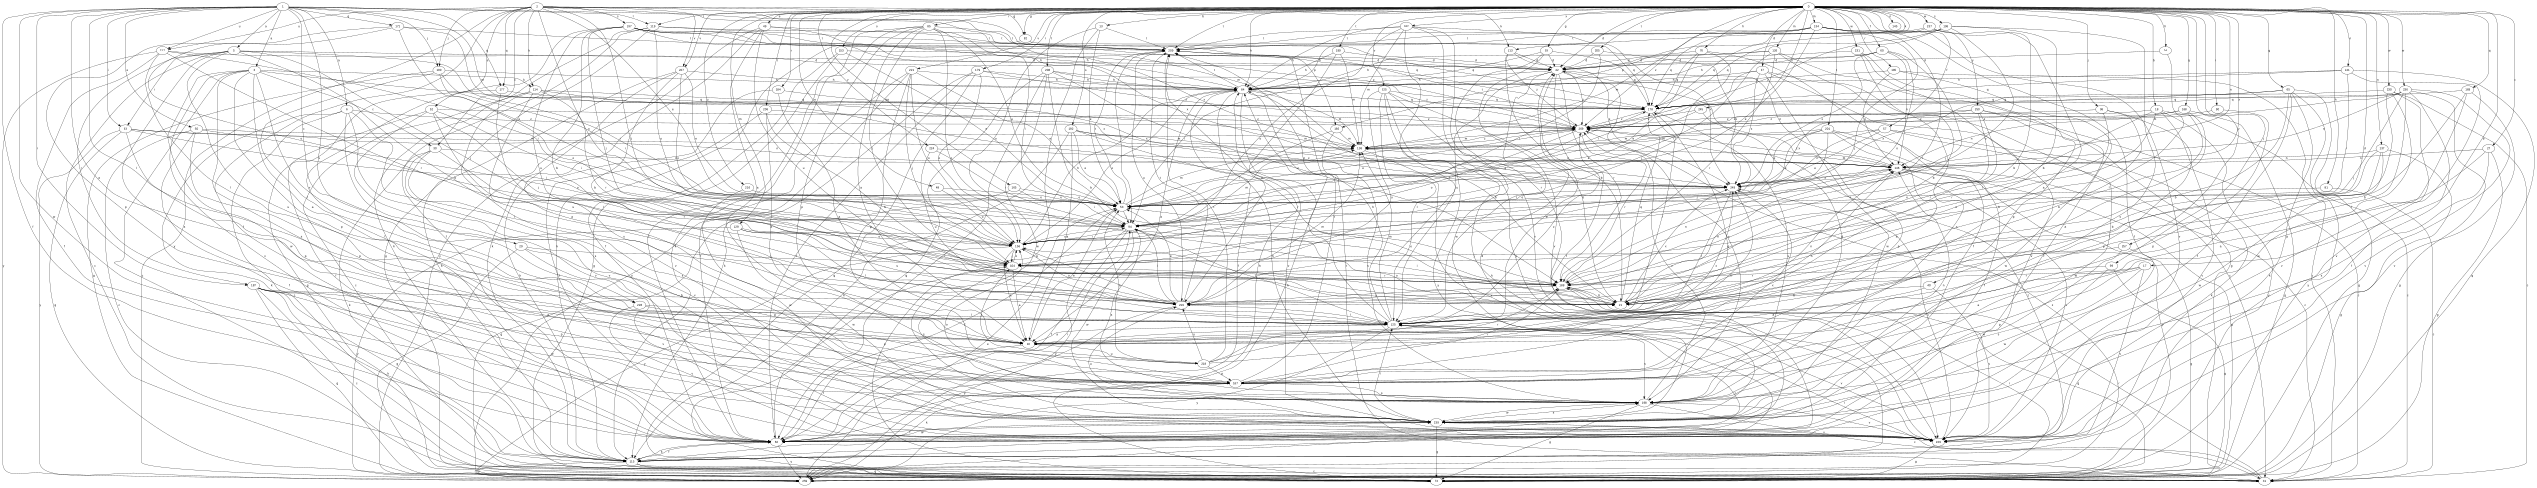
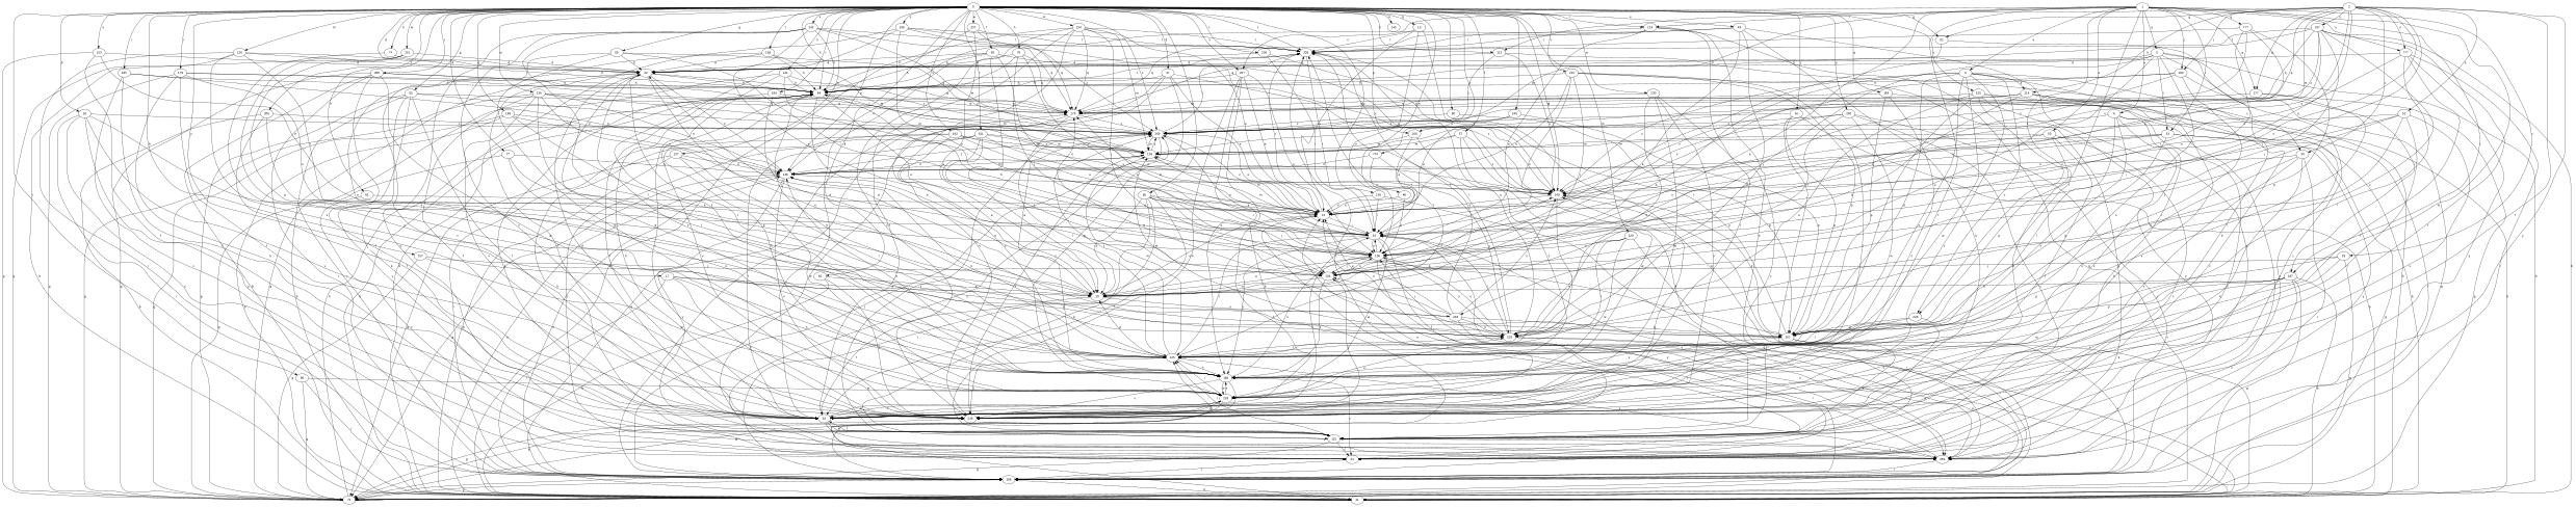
  strict digraph {
    fontname="Liberation Sans"
    node [fontname="Liberation Sans"]
    edge [fontname="Liberation Sans"]
    0
    13
    17
    18
    27
    37
    40
    42
    48
    49
    57
    60
    65
    69
    n15 [label=82]
    74
    76
    81
    84
    85
    90
    96
    99
    113
    119
    126
    129
    134
    137
    141
    145
    146
    153
    165
    166
    168
    169
    179
    184
    185
    192
    196
    199
    201
    205
    206
    208
    209
-   216
    221
    224
    225
    227
    230
    231
    236
    237
    242
    245
    249
    250
    257
    269
    53
    156
    73
    10
    167
    198
    229
    188
    259
    31
    219
    239
    21
    63
    125
    115
    136
    104
    178
    94
    1
    3
    5
    6
    29
    50
    93
    100
    171
    177
    187
    217
    228
    30
    114
    218
    2
    52
    197
    0 -> 13 [label=b]
    0 -> 17 [label=b]
    0 -> 18 [label=b]
    0 -> 27 [label=c]
    0 -> 37 [label=d]
    0 -> 40 [label=d]
    0 -> 42 [label=d]
    0 -> 48 [label=e]
    0 -> 49 [label=e]
    0 -> 57 [label=f]
    0 -> 60 [label=f]
    0 -> 65 [label=g]
    0 -> 69 [label=g]
    0 -> n15 [label=g]
    0 -> 74 [label=h]
    0 -> 76 [label=h]
    0 -> 81 [label=h]
    0 -> 84 [label=h]
    0 -> 85 [label=i]
    0 -> 90 [label=i]
    0 -> 96 [label=j]
    0 -> 99 [label=j]
    0 -> 113 [label=k]
    0 -> 119 [label=l]
    0 -> 126 [label=m]
    0 -> 129 [label=m]
    0 -> 134 [label=m]
    0 -> 137 [label=n]
    0 -> 141 [label=n]
    0 -> 145 [label=n]
    0 -> 146 [label=n]
    0 -> 153 [label=o]
    0 -> 165 [label=p]
    0 -> 166 [label=p]
    0 -> 168 [label=q]
    0 -> 169 [label=q]
    0 -> 179 [label=r]
    0 -> 184 [label=r]
    0 -> 185 [label=r]
    0 -> 192 [label=s]
    0 -> 196 [label=s]
    0 -> 199 [label=t]
    0 -> 201 [label=t]
    0 -> 205 [label=t]
    0 -> 206 [label=t]
    0 -> 208 [label=t]
    0 -> 209 [label=t]
-   0 -> 216 [label=u]
    0 -> 221 [label=v]
    0 -> 224 [label=v]
    0 -> 225 [label=v]
    0 -> 227 [label=v]
    0 -> 230 [label=w]
    0 -> 231 [label=w]
    0 -> 236 [label=w]
    0 -> 237 [label=w]
    0 -> 242 [label=x]
    0 -> 245 [label=x]
    0 -> 249 [label=x]
    0 -> 250 [label=y]
    0 -> 257 [label=y]
    0 -> 269 [label=z]
    13 -> 209 [label=t]
    13 -> 53 [label=e]
    13 -> 156 [label=o]
    13 -> 73 [label=g]
    17 -> 10 [label=a]
    17 -> 167 [label=p]
    17 -> 198 [label=s]
    17 -> 229 [label=v]
    17 -> 188 [label=r]
    18 -> 269 [label=z]
    18 -> 229 [label=v]
    18 -> 188 [label=r]
    18 -> 259 [label=y]
    18 -> 31 [label=c]
    18 -> 219 [label=u]
    27 -> 146 [label=n]
    27 -> 73 [label=g]
    27 -> 10 [label=a]
    27 -> 198 [label=s]
    37 -> 84 [label=h]
    37 -> 249 [label=x]
    37 -> 53 [label=e]
    37 -> 229 [label=v]
    37 -> 31 [label=c]
    37 -> 239 [label=w]
    40 -> 10 [label=a]
    40 -> 229 [label=v]
    40 -> 21 [label=b]
    42 -> 84 [label=h]
    42 -> 146 [label=n]
    42 -> 269 [label=z]
    42 -> 198 [label=s]
    42 -> 188 [label=r]
    42 -> 219 [label=u]
    42 -> 63 [label=f]
    42 -> 125 [label=l]
    48 -> 53 [label=e]
    48 -> 156 [label=o]
    49 -> 84 [label=h]
    49 -> 209 [label=t]
    49 -> 10 [label=a]
    49 -> 259 [label=y]
    49 -> 219 [label=u]
    49 -> 115 [label=k]
    57 -> 249 [label=x]
    57 -> 53 [label=e]
    57 -> 239 [label=w]
    57 -> 115 [label=k]
    57 -> 136 [label=m]
    60 -> 42 [label=d]
    60 -> 84 [label=h]
    60 -> 146 [label=n]
    60 -> 249 [label=x]
    60 -> 156 [label=o]
    60 -> 104 [label=j]
    65 -> 249 [label=x]
    65 -> 73 [label=g]
    65 -> 259 [label=y]
    65 -> 21 [label=b]
-   65 -> 239 [label=f]
+   65 -> 63 [label=f]
    65 -> 115 [label=k]
    65 -> 178 [label=q]
    69 -> 42 [label=d]
    69 -> 229 [label=v]
    69 -> 239 [label=w]
    69 -> 178 [label=q]
    69 -> 94 [label=i]
    n15 -> 115 [label=k]
    n15 -> 178 [label=q]
    74 -> 42 [label=d]
    74 -> 125 [label=l]
    76 -> 42 [label=d]
    76 -> 63 [label=f]
    76 -> 104 [label=j]
    76 -> 178 [label=q]
    76 -> 94 [label=i]
    81 -> 53 [label=e]
    81 -> 31 [label=c]
    84 -> 209 [label=t]
    84 -> 156 [label=o]
    84 -> 10 [label=a]
    84 -> 229 [label=v]
    84 -> 21 [label=b]
    84 -> 63 [label=f]
    84 -> 136 [label=m]
    84 -> 178 [label=q]
-   85 -> 209 [label=t]
    85 -> 53 [label=e]
    85 -> 10 [label=a]
    85 -> 167 [label=p]
    85 -> 188 [label=r]
    85 -> 63 [label=f]
    85 -> 115 [label=k]
    85 -> 104 [label=j]
    85 -> 94 [label=i]
    90 -> 269 [label=z]
    90 -> 167 [label=p]
    96 -> 269 [label=z]
    96 -> 167 [label=p]
    96 -> 188 [label=r]
    96 -> 21 [label=b]
    99 -> 73 [label=g]
    99 -> 188 [label=r]
    99 -> 239 [label=w]
    113 -> 42 [label=d]
    113 -> 249 [label=x]
    113 -> 269 [label=z]
    113 -> 21 [label=b]
    119 -> 209 [label=t]
    119 -> 156 [label=o]
    119 -> 73 [label=g]
    119 -> 63 [label=f]
    119 -> 115 [label=k]
    119 -> 178 [label=q]
    126 -> 42 [label=d]
    126 -> 84 [label=h]
    126 -> 73 [label=g]
    126 -> 198 [label=s]
    126 -> 188 [label=r]
    126 -> 94 [label=i]
    129 -> 156 [label=o]
    129 -> 259 [label=y]
    129 -> 219 [label=u]
    129 -> 239 [label=w]
    129 -> 125 [label=l]
    134 -> 84 [label=h]
    134 -> 209 [label=t]
    134 -> 53 [label=e]
    134 -> 229 [label=v]
    134 -> 188 [label=r]
    134 -> 63 [label=f]
    134 -> 136 [label=m]
    134 -> 104 [label=j]
    134 -> 178 [label=q]
    137 -> 146 [label=n]
    137 -> 73 [label=g]
    137 -> 239 [label=w]
    137 -> 21 [label=b]
    137 -> 125 [label=l]
    141 -> 84 [label=h]
    141 -> 73 [label=g]
    141 -> 229 [label=v]
    141 -> 178 [label=q]
    141 -> 94 [label=i]
    146 -> 249 [label=x]
    146 -> 269 [label=z]
    146 -> 73 [label=g]
    146 -> 229 [label=v]
    146 -> 259 [label=y]
    146 -> 136 [label=m]
    153 -> 42 [label=d]
    153 -> 53 [label=e]
    153 -> 73 [label=g]
    153 -> 63 [label=f]
    165 -> 53 [label=e]
    165 -> 73 [label=g]
    165 -> 94 [label=i]
    166 -> 198 [label=s]
    166 -> 136 [label=m]
    166 -> 94 [label=i]
    168 -> 146 [label=n]
    168 -> 269 [label=z]
    168 -> 73 [label=g]
    168 -> 10 [label=a]
    168 -> 21 [label=b]
    169 -> 167 [label=p]
    169 -> 229 [label=v]
    169 -> 21 [label=b]
    169 -> 178 [label=q]
    179 -> 84 [label=h]
    179 -> 269 [label=z]
    179 -> 156 [label=o]
    179 -> 73 [label=g]
    179 -> 63 [label=f]
    179 -> 115 [label=k]
    184 -> 10 [label=a]
    184 -> 115 [label=k]
    184 -> 178 [label=q]
    185 -> 84 [label=h]
    185 -> 146 [label=n]
    185 -> 31 [label=c]
    185 -> 63 [label=f]
    192 -> 249 [label=x]
    192 -> 53 [label=e]
    192 -> 10 [label=a]
    192 -> 188 [label=r]
    192 -> 115 [label=k]
    192 -> 136 [label=m]
    196 -> 209 [label=t]
    196 -> 269 [label=z]
    196 -> 156 [label=o]
    196 -> 198 [label=s]
    196 -> 21 [label=b]
    196 -> 178 [label=q]
    199 -> 42 [label=d]
    199 -> 84 [label=h]
    199 -> 219 [label=u]
    199 -> 136 [label=m]
    201 -> 249 [label=x]
    201 -> 53 [label=e]
    201 -> 10 [label=a]
    201 -> 31 [label=c]
    201 -> 63 [label=f]
    201 -> 136 [label=m]
    201 -> 104 [label=j]
    205 -> 42 [label=d]
    205 -> 249 [label=x]
    205 -> 94 [label=i]
    206 -> 269 [label=z]
    206 -> 10 [label=a]
    206 -> 21 [label=b]
    206 -> 63 [label=f]
    208 -> 84 [label=h]
    208 -> 269 [label=z]
    208 -> 73 [label=g]
    208 -> 188 [label=r]
    208 -> 239 [label=w]
    208 -> 21 [label=b]
    208 -> 63 [label=f]
    209 -> 42 [label=d]
    209 -> 219 [label=u]
    209 -> 94 [label=i]
-   216 -> 53 [label=e]
-   216 -> 239 [label=w]
    221 -> 84 [label=h]
    221 -> 53 [label=e]
    221 -> 156 [label=o]
    221 -> 167 [label=p]
    221 -> 259 [label=y]
    221 -> 63 [label=f]
    221 -> 104 [label=j]
    224 -> 146 [label=n]
    224 -> 219 [label=u]
    224 -> 94 [label=i]
    225 -> 188 [label=r]
    225 -> 259 [label=y]
    225 -> 219 [label=u]
    225 -> 21 [label=b]
    225 -> 125 [label=l]
    225 -> 115 [label=k]
    225 -> 178 [label=q]
    227 -> 84 [label=h]
    227 -> 53 [label=e]
    227 -> 156 [label=o]
    227 -> 198 [label=s]
    227 -> 21 [label=b]
    227 -> 115 [label=k]
    230 -> 229 [label=v]
    230 -> 31 [label=c]
    230 -> 219 [label=u]
    230 -> 239 [label=w]
    230 -> 178 [label=q]
    231 -> 42 [label=d]
    231 -> 167 [label=p]
    231 -> 21 [label=b]
    231 -> 125 [label=l]
    236 -> 146 [label=n]
    236 -> 73 [label=g]
    236 -> 229 [label=v]
    236 -> 63 [label=f]
    236 -> 125 [label=l]
    236 -> 136 [label=m]
    236 -> 104 [label=j]
    236 -> 178 [label=q]
    237 -> 209 [label=t]
    237 -> 10 [label=a]
    237 -> 21 [label=b]
    237 -> 178 [label=q]
    242 -> 84 [label=h]
    242 -> 209 [label=t]
    242 -> 249 [label=x]
    242 -> 156 [label=o]
    242 -> 229 [label=v]
    242 -> 259 [label=y]
    242 -> 125 [label=l]
    242 -> 136 [label=m]
    245 -> 269 [label=z]
    245 -> 53 [label=e]
    245 -> 167 [label=p]
    249 -> 53 [label=e]
    249 -> 125 [label=l]
    250 -> 249 [label=x]
    250 -> 269 [label=z]
    250 -> 188 [label=r]
    250 -> 31 [label=c]
    250 -> 219 [label=u]
    250 -> 239 [label=w]
    257 -> 73 [label=g]
    257 -> 239 [label=w]
    257 -> 104 [label=j]
    269 -> 209 [label=t]
    269 -> 53 [label=e]
    269 -> 156 [label=o]
    269 -> 188 [label=r]
    269 -> 136 [label=m]
    53 -> 209 [label=t]
    53 -> 269 [label=z]
    53 -> 63 [label=f]
    53 -> 136 [label=m]
    53 -> 94 [label=i]
    156 -> 84 [label=h]
    156 -> 10 [label=a]
    156 -> 259 [label=y]
    156 -> 219 [label=u]
    156 -> 104 [label=j]
    156 -> 94 [label=i]
    73 -> 84 [label=h]
    10 -> 146 [label=n]
    10 -> 249 [label=x]
    10 -> 53 [label=e]
    10 -> 63 [label=f]
    10 -> 218 [label=u]
    167 -> 209 [label=t]
    167 -> 249 [label=x]
    167 -> 198 [label=s]
    167 -> 188 [label=r]
    167 -> 115 [label=k]
    167 -> 178 [label=q]
    198 -> 42 [label=d]
    198 -> 146 [label=n]
    198 -> 269 [label=z]
    198 -> 156 [label=o]
    198 -> 73 [label=g]
    198 -> 229 [label=v]
    198 -> 31 [label=c]
    198 -> 239 [label=w]
    229 -> 249 [label=x]
    229 -> 73 [label=g]
    188 -> 146 [label=n]
    188 -> 53 [label=e]
    188 -> 73 [label=g]
-   188 -> 219 [label=u]
+   219 -> 188 [label=u]
    188 -> 21 [label=b]
    259 -> 269 [label=z]
    259 -> 53 [label=e]
    259 -> 188 [label=r]
    31 -> 209 [label=t]
    31 -> 188 [label=r]
    31 -> 125 [label=l]
    219 -> 209 [label=t]
    219 -> 53 [label=e]
    219 -> 156 [label=o]
    219 -> 259 [label=y]
    219 -> 125 [label=l]
    219 -> 136 [label=m]
    219 -> 94 [label=i]
    239 -> 84 [label=h]
    239 -> 73 [label=g]
    239 -> 198 [label=s]
    239 -> 229 [label=v]
    239 -> 219 [label=u]
    239 -> 63 [label=f]
    239 -> 125 [label=l]
    21 -> 146 [label=n]
    21 -> 249 [label=x]
    21 -> 156 [label=o]
    21 -> 178 [label=q]
    21 -> 94 [label=i]
    63 -> 42 [label=d]
    63 -> 84 [label=h]
    63 -> 259 [label=y]
    63 -> 239 [label=w]
    63 -> 115 [label=k]
    63 -> 104 [label=j]
    63 -> 94 [label=i]
    125 -> 84 [label=h]
    125 -> 146 [label=n]
    125 -> 209 [label=t]
    125 -> 269 [label=z]
    125 -> 10 [label=a]
    125 -> 198 [label=s]
    125 -> 229 [label=v]
    125 -> 259 [label=y]
    125 -> 136 [label=m]
    115 -> 269 [label=z]
    115 -> 73 [label=g]
    115 -> 259 [label=y]
    115 -> 31 [label=c]
    115 -> 63 [label=f]
    115 -> 125 [label=l]
    136 -> 146 [label=n]
    136 -> 269 [label=z]
    136 -> 229 [label=v]
    104 -> 156 [label=o]
    104 -> 10 [label=a]
    104 -> 198 [label=s]
    104 -> 188 [label=r]
    178 -> 269 [label=z]
    178 -> 198 [label=s]
    178 -> 125 [label=l]
    94 -> 156 [label=o]
    94 -> 198 [label=s]
    94 -> 259 [label=y]
    94 -> 239 [label=w]
    94 -> 63 [label=f]
    94 -> 125 [label=l]
    94 -> 136 [label=m]
    94 -> 178 [label=q]
    1 -> 119 [label=l]
    1 -> 227 [label=v]
    1 -> 10 [label=a]
    1 -> 239 [label=w]
    1 -> 63 [label=f]
    1 -> 125 [label=l]
    1 -> 136 [label=m]
    1 -> 3 [label=a]
    1 -> 5 [label=a]
    1 -> 6 [label=a]
    1 -> 29 [label=c]
    1 -> 50 [label=e]
    1 -> 93 [label=i]
    1 -> 100 [label=j]
    1 -> 171 [label=q]
    1 -> 177 [label=q]
    1 -> 187 [label=r]
    1 -> 217 [label=u]
    1 -> 228 [label=v]
    3 -> 249 [label=x]
    3 -> 10 [label=a]
    3 -> 167 [label=p]
    3 -> 198 [label=s]
    3 -> 229 [label=v]
    3 -> 31 [label=c]
    3 -> 239 [label=w]
    3 -> 228 [label=v]
    3 -> 30 [label=c]
    3 -> 114 [label=k]
    5 -> 42 [label=d]
    5 -> 198 [label=s]
    5 -> 31 [label=c]
    5 -> 21 [label=b]
    5 -> 104 [label=j]
    5 -> 94 [label=i]
    5 -> 93 [label=i]
    5 -> 187 [label=r]
    5 -> 218 [label=u]
    6 -> 269 [label=z]
    6 -> 198 [label=s]
    6 -> 229 [label=v]
    6 -> 31 [label=c]
    6 -> 125 [label=l]
    6 -> 115 [label=k]
    29 -> 73 [label=g]
    29 -> 167 [label=p]
    29 -> 229 [label=v]
    29 -> 104 [label=j]
    50 -> 156 [label=o]
    50 -> 167 [label=p]
    50 -> 31 [label=c]
    50 -> 63 [label=f]
    50 -> 136 [label=m]
    93 -> 146 [label=n]
    93 -> 73 [label=g]
    93 -> 167 [label=p]
    93 -> 259 [label=y]
    93 -> 136 [label=m]
    93 -> 94 [label=i]
    100 -> 84 [label=h]
    100 -> 156 [label=o]
    100 -> 73 [label=g]
    100 -> 125 [label=l]
    100 -> 94 [label=i]
    171 -> 209 [label=t]
    171 -> 249 [label=x]
    171 -> 53 [label=e]
    171 -> 156 [label=o]
    171 -> 167 [label=p]
    177 -> 73 [label=g]
    177 -> 125 [label=l]
    177 -> 178 [label=q]
    187 -> 73 [label=g]
    187 -> 10 [label=a]
    187 -> 167 [label=p]
    187 -> 31 [label=c]
    187 -> 239 [label=w]
    187 -> 21 [label=b]
    187 -> 115 [label=k]
    217 -> 42 [label=d]
    217 -> 188 [label=r]
    217 -> 259 [label=y]
    217 -> 63 [label=f]
    217 -> 125 [label=l]
    217 -> 94 [label=i]
    228 -> 167 [label=p]
    228 -> 229 [label=v]
    228 -> 125 [label=l]
    30 -> 146 [label=n]
    30 -> 198 [label=s]
    30 -> 229 [label=v]
    30 -> 188 [label=r]
    30 -> 115 [label=k]
    114 -> 249 [label=x]
    114 -> 10 [label=a]
    114 -> 229 [label=v]
    114 -> 188 [label=r]
    114 -> 31 [label=c]
    114 -> 178 [label=q]
    218 -> 42 [label=d]
    218 -> 209 [label=t]
    218 -> 249 [label=x]
    218 -> 53 [label=e]
    218 -> 167 [label=p]
    218 -> 188 [label=r]
    218 -> 219 [label=u]
    218 -> 104 [label=j]
    2 -> n15 [label=g]
    2 -> 113 [label=k]
    2 -> 166 [label=p]
    2 -> 249 [label=x]
    2 -> 53 [label=e]
    2 -> 156 [label=o]
    2 -> 259 [label=y]
    2 -> 63 [label=f]
    2 -> 136 [label=m]
    2 -> 104 [label=j]
    2 -> 100 [label=j]
    2 -> 177 [label=q]
    2 -> 217 [label=u]
    2 -> 30 [label=c]
    2 -> 114 [label=k]
    2 -> 52 [label=e]
    2 -> 197 [label=s]
    52 -> 269 [label=z]
    52 -> 229 [label=v]
    52 -> 219 [label=u]
    52 -> 63 [label=f]
    52 -> 104 [label=j]
    52 -> 94 [label=i]
    197 -> 84 [label=h]
    197 -> 209 [label=t]
    197 -> 249 [label=x]
    197 -> 269 [label=z]
    197 -> 219 [label=u]
    197 -> 21 [label=b]
    197 -> 63 [label=f]
    197 -> 104 [label=j]
    197 -> 178 [label=q]
  }
